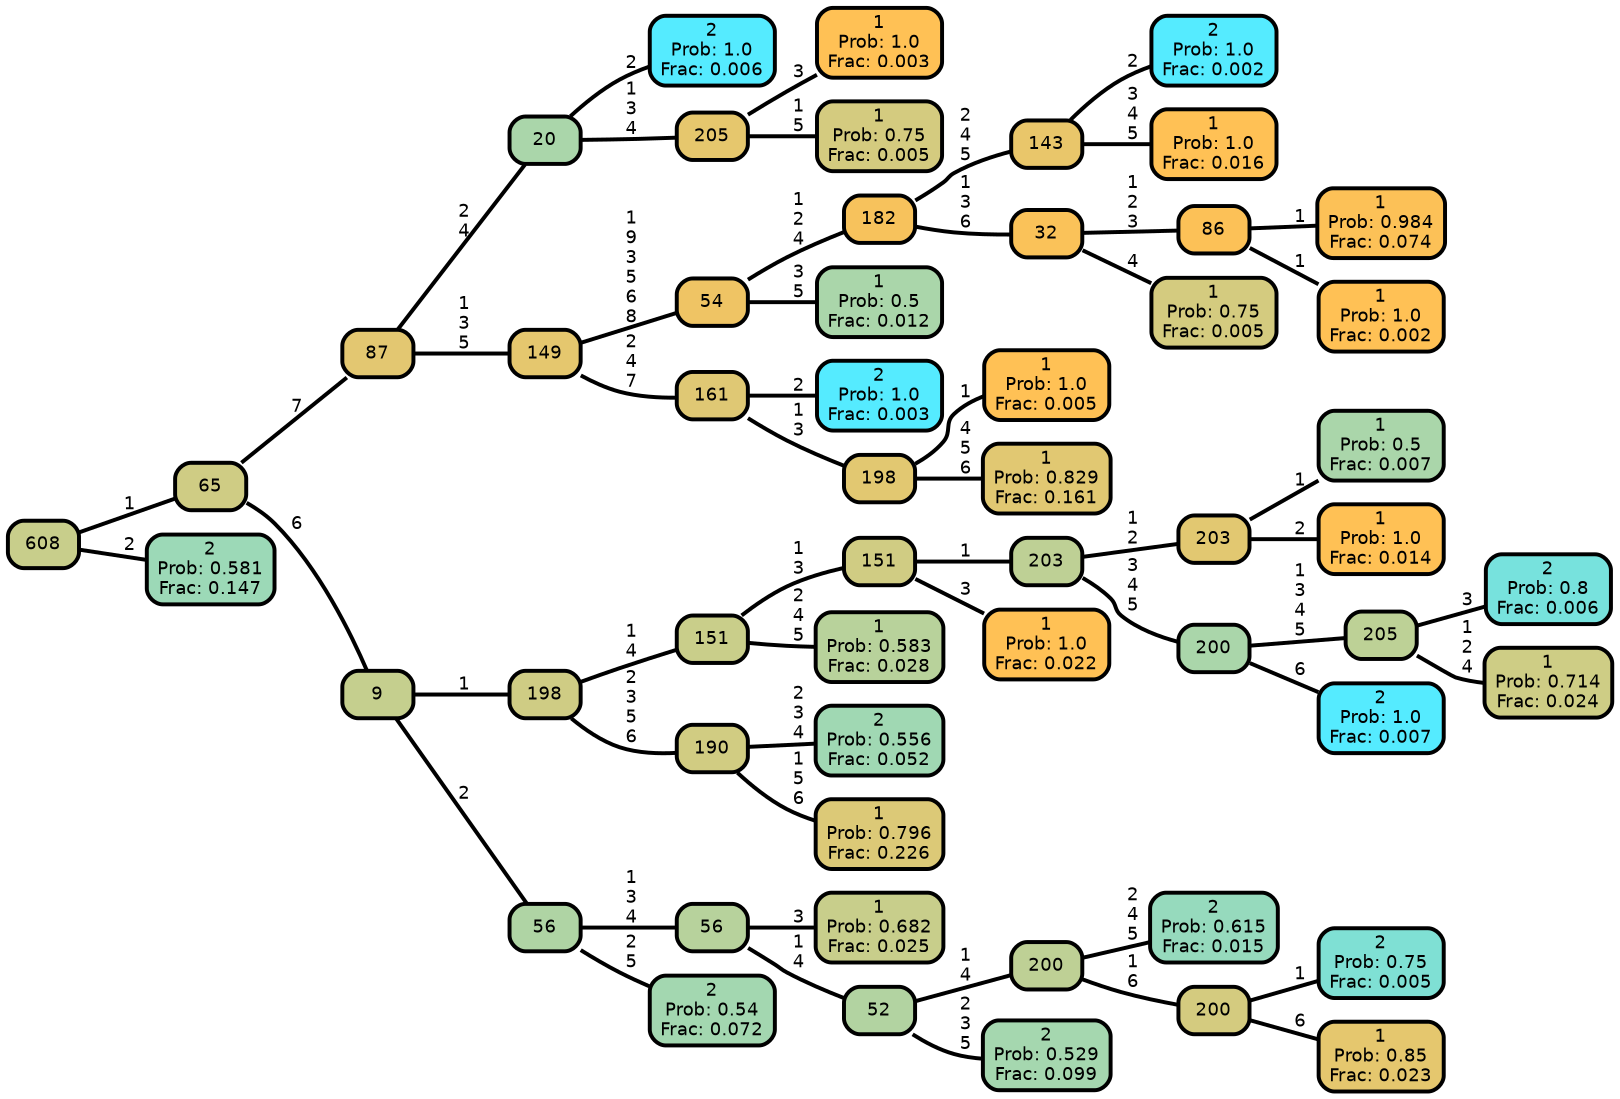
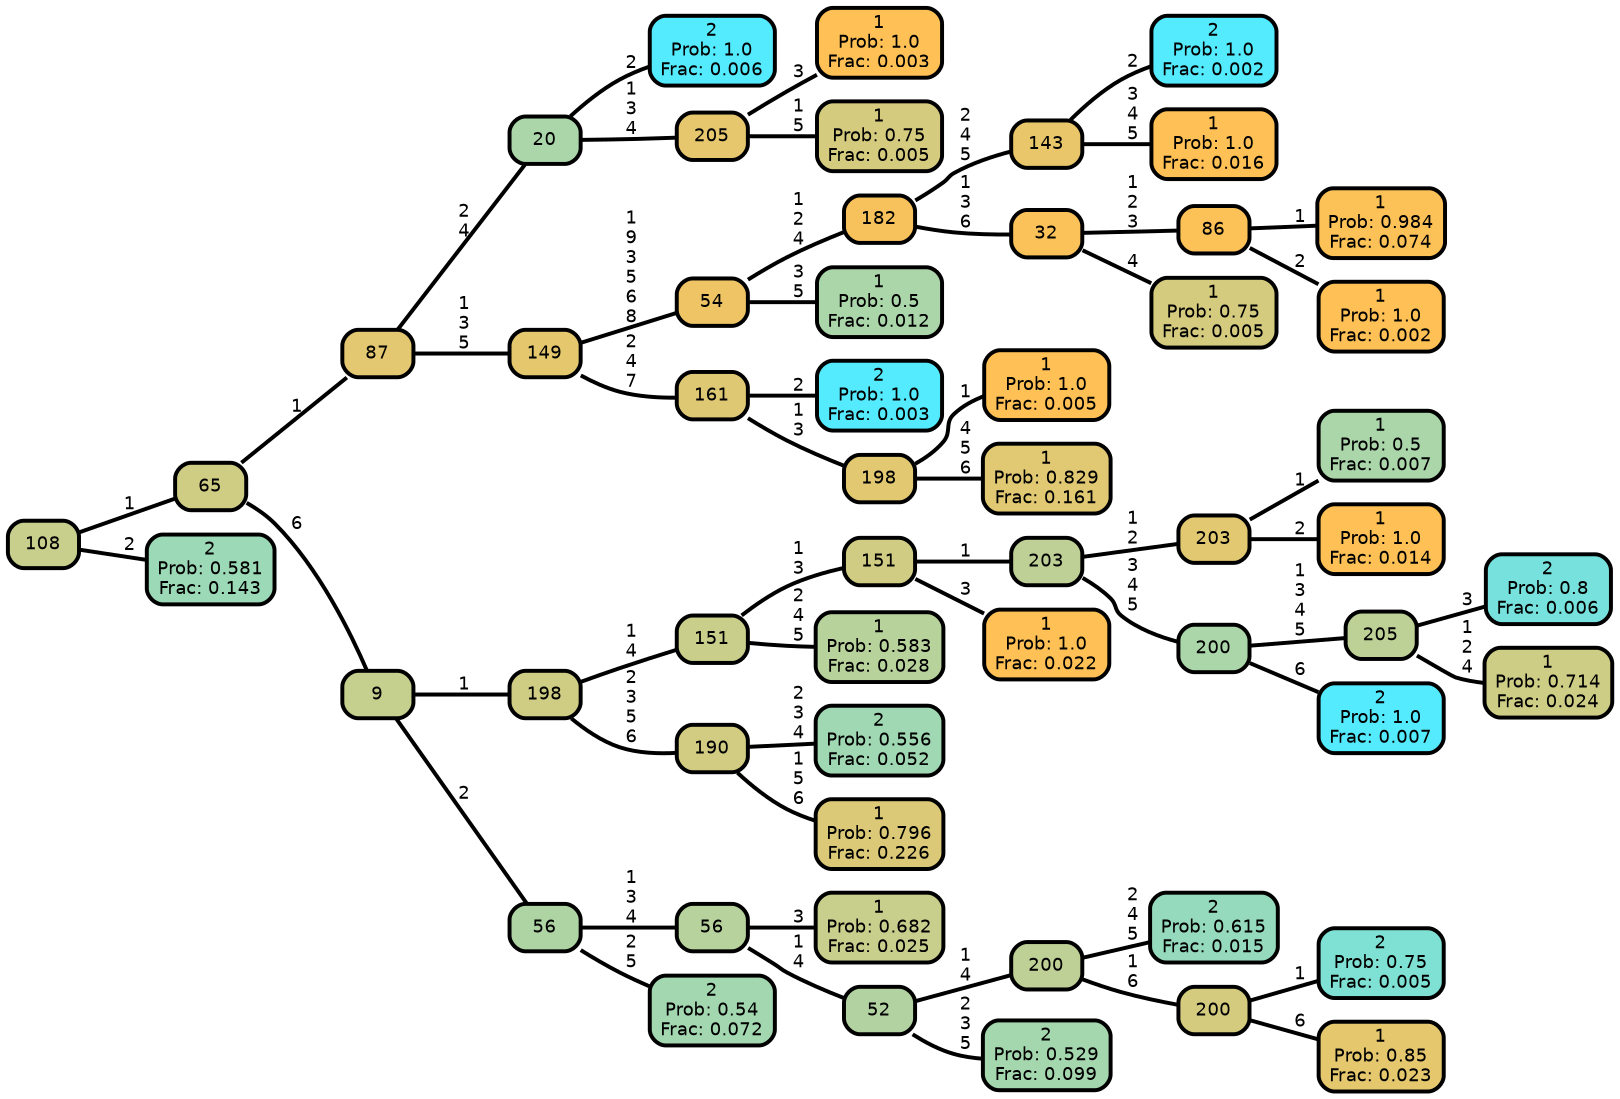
  graph {
    rankdir=LR
    ranksep="0 equally"
    splines=straight
    node [color=black fillcolor="#ffc155" fontcolor=black fontname=helvetica penwidth=3 shape=box style="filled, rounded"]
    edge [color=black fontname=helvetica penwidth=3]
    n1 [fillcolor="#55ebff" label="2\nProb: 1.0\nFrac: 0.006"]
    n2 [fillcolor="#aad6aa" label=20]
    n3 [fillcolor="#e6c76d" label=205]
    n4 [label="1\nProb: 1.0\nFrac: 0.003"]
    n5 [fillcolor="#d4cb7f" label="1\nProb: 0.75\nFrac: 0.005"]
    n6 [fillcolor="#e3c771" label=87]
    n7 [fillcolor="#e5c76e" label=149]
    n8 [fillcolor="#efc464" label=54]
    n9 [fillcolor="#dfc874" label=161]
    n10 [fillcolor="#55ebff" label="2\nProb: 1.0\nFrac: 0.002"]
    n11 [fillcolor="#e9c66a" label=143]
    n12 [label="1\nProb: 1.0\nFrac: 0.016"]
    n13 [fillcolor="#f7c25c" label=182]
    n14 [fillcolor="#fac259" label=32]
    n15 [fillcolor="#fcc157" label=86]
    n16 [fillcolor="#d4cb7f" label="1\nProb: 0.75\nFrac: 0.005"]
    n17 [fillcolor="#fcc157" label="1\nProb: 0.984\nFrac: 0.074"]
    n18 [label="1\nProb: 1.0\nFrac: 0.002"]
    n19 [fillcolor="#aad6aa" label="1\nProb: 0.5\nFrac: 0.012"]
    n20 [fillcolor="#55ebff" label="2\nProb: 1.0\nFrac: 0.003"]
    n21 [fillcolor="#e2c871" label=198]
    n22 [label="1\nProb: 1.0\nFrac: 0.005"]
    n23 [fillcolor="#e1c872" label="1\nProb: 0.829\nFrac: 0.161"]
    n24 [fillcolor="#cfcc84" label=65]
    n25 [fillcolor="#c5cf8e" label=9]
    n26 [fillcolor="#cfcc84" label=198]
    n27 [fillcolor="#afd4a4" label=56]
    n28 [fillcolor="#aad6aa" label="1\nProb: 0.5\nFrac: 0.007"]
    n29 [fillcolor="#e2c871" label=203]
    n30 [label="1\nProb: 1.0\nFrac: 0.014"]
    n31 [fillcolor="#bed095" label=203]
    n32 [fillcolor="#aad6aa" label=200]
    n33 [fillcolor="#bdd196" label=205]
    n34 [fillcolor="#55ebff" label="2\nProb: 1.0\nFrac: 0.007"]
    n35 [fillcolor="#77e2dd" label="2\nProb: 0.8\nFrac: 0.006"]
    n36 [fillcolor="#cecd85" label="1\nProb: 0.714\nFrac: 0.024"]
    n37 [fillcolor="#d0cc83" label=151]
    n38 [label="1\nProb: 1.0\nFrac: 0.022"]
    n39 [fillcolor="#c9ce8a" label=151]
    n40 [fillcolor="#b8d29b" label="1\nProb: 0.583\nFrac: 0.028"]
    n41 [fillcolor="#d1cc82" label=190]
    n42 [fillcolor="#a0d8b3" label="2\nProb: 0.556\nFrac: 0.052"]
    n43 [fillcolor="#dcc977" label="1\nProb: 0.796\nFrac: 0.226"]
    n44 [fillcolor="#b7d29c" label=56]
    n45 [fillcolor="#a3d7b0" label="2\nProb: 0.54\nFrac: 0.072"]
    n46 [fillcolor="#c8ce8b" label="1\nProb: 0.682\nFrac: 0.025"]
    n47 [fillcolor="#b2d3a1" label=52]
    n48 [fillcolor="#bed095" label=200]
    n49 [fillcolor="#a5d7af" label="2\nProb: 0.529\nFrac: 0.099"]
    n50 [fillcolor="#96dabd" label="2\nProb: 0.615\nFrac: 0.015"]
    n51 [fillcolor="#d4cb7f" label=200]
    n52 [fillcolor="#7fe0d4" label="2\nProb: 0.75\nFrac: 0.005"]
    n53 [fillcolor="#e5c76e" label="1\nProb: 0.85\nFrac: 0.023"]
-   n54 [fillcolor="#c8ce8b" label=608]
-   n55 [fillcolor="#9cd9b7" label="2\nProb: 0.581\nFrac: 0.147"]
+   n54 [fillcolor="#c8ce8b" label=108]
+   n55 [fillcolor="#9cd9b7" label="2\nProb: 0.581\nFrac: 0.143"]
    subgraph sub_1 {
      rank=same
    }
    n2 -- n1 [label=" 2"]
    n2 -- n3 [label=" 1\n 3\n 4"]
    n3 -- n4 [label=" 3"]
    n3 -- n5 [label=" 1\n 5"]
    n6 -- n2 [label=" 2\n 4"]
    n6 -- n7 [label=" 1\n 3\n 5"]
    n7 -- n8 [label=" 1\n 9\n 3\n 5\n 6\n 8"]
    n7 -- n9 [label=" 2\n 4\n 7"]
    n8 -- n13 [label=" 1\n 2\n 4"]
    n8 -- n19 [label=" 3\n 5"]
    n9 -- n20 [label=" 2"]
    n9 -- n21 [label=" 1\n 3"]
    n11 -- n10 [label=" 2"]
    n11 -- n12 [label=" 3\n 4\n 5"]
    n13 -- n11 [label=" 2\n 4\n 5"]
    n13 -- n14 [label=" 1\n 3\n 6"]
    n14 -- n15 [label=" 1\n 2\n 3"]
    n14 -- n16 [label=" 4"]
    n15 -- n17 [label=" 1"]
-   n15 -- n18 [label=" 1"]
+   n15 -- n18 [label=" 2"]
    n21 -- n22 [label=" 1"]
    n21 -- n23 [label=" 4\n 5\n 6"]
-   n24 -- n6 [label=" 7"]
+   n24 -- n6 [label=" 1"]
    n24 -- n25 [label=" 6"]
    n25 -- n26 [label=" 1"]
    n25 -- n27 [label=" 2"]
    n26 -- n39 [label=" 1\n 4"]
    n26 -- n41 [label=" 2\n 3\n 5\n 6"]
    n27 -- n44 [label=" 1\n 3\n 4"]
    n27 -- n45 [label=" 2\n 5"]
    n29 -- n28 [label=" 1"]
    n29 -- n30 [label=" 2"]
    n31 -- n29 [label=" 1\n 2"]
    n31 -- n32 [label=" 3\n 4\n 5"]
    n32 -- n33 [label=" 1\n 3\n 4\n 5"]
    n32 -- n34 [label=" 6"]
    n33 -- n35 [label=" 3"]
    n33 -- n36 [label=" 1\n 2\n 4"]
    n37 -- n31 [label=" 1"]
    n37 -- n38 [label=" 3"]
    n39 -- n37 [label=" 1\n 3"]
    n39 -- n40 [label=" 2\n 4\n 5"]
    n41 -- n42 [label=" 2\n 3\n 4"]
    n41 -- n43 [label=" 1\n 5\n 6"]
    n44 -- n46 [label=" 3"]
    n44 -- n47 [label=" 1\n 4"]
    n47 -- n48 [label=" 1\n 4"]
    n47 -- n49 [label=" 2\n 3\n 5"]
    n48 -- n50 [label=" 2\n 4\n 5"]
    n48 -- n51 [label=" 1\n 6"]
    n51 -- n52 [label=" 1"]
    n51 -- n53 [label=" 6"]
    n54 -- n24 [label=" 1"]
    n54 -- n55 [label=" 2"]
  }
